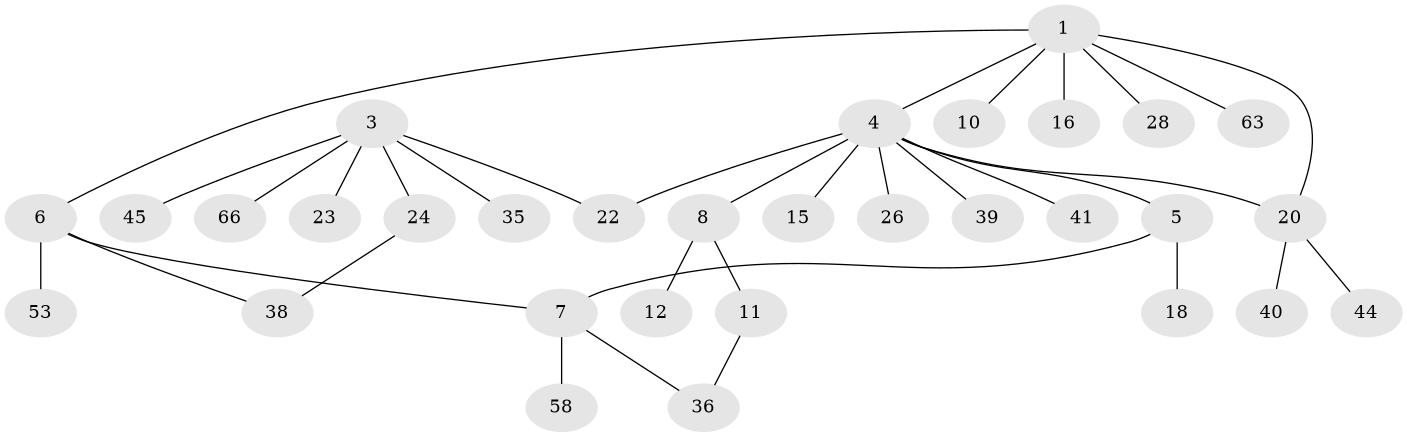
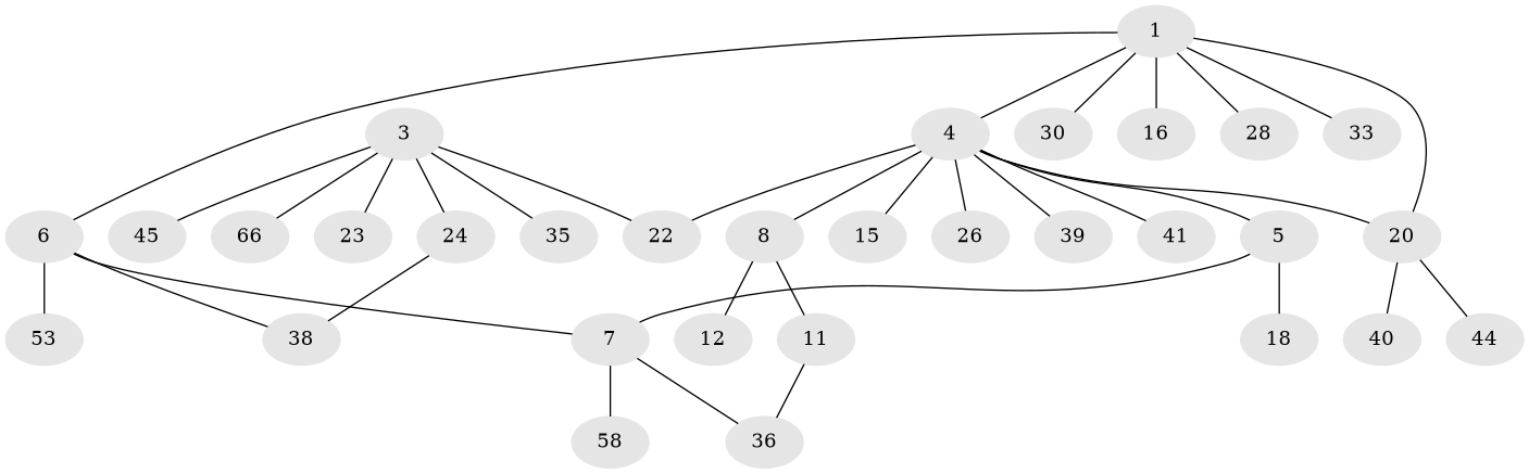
  graph {
    node [color=gray90 style=filled]
    1 [super="+2"]
    4 [super="+9+13+51+19"]
    6
-   10
+   10 [label=30]
    16
    20 [super="+34+29"]
    28
-   33 [super="+63+42" label=63]
+   33 [super="+63+42"]
    3 [super="+30+46+14"]
    22
    23
    24
    35
    45 [super="+59"]
    66
    5
    8
    15 [super="+32"]
    26
    39 [super="+43"]
    41
    7 [super="+27"]
    38 [super="+62+55+50"]
    53
    40
    44
    18 [super="+21+49"]
    11 [super="+37+25"]
    12
    36 [super="+61"]
    58
    1 -- 4
    1 -- 6
    1 -- 10
    1 -- 16
    1 -- 20
    1 -- 28
    1 -- 33
    4 -- 20
    4 -- 22
    4 -- 5
    4 -- 8
    4 -- 15
    4 -- 26
    4 -- 39
    4 -- 41
    6 -- 7
    6 -- 38
    6 -- 53
    20 -- 40
    20 -- 44
    3 -- 22
    3 -- 23
    3 -- 24
    3 -- 35
    3 -- 45
    3 -- 66
    24 -- 38
    5 -- 7
    5 -- 18
    8 -- 11
    8 -- 12
    7 -- 36
    7 -- 58
    11 -- 36
  }
